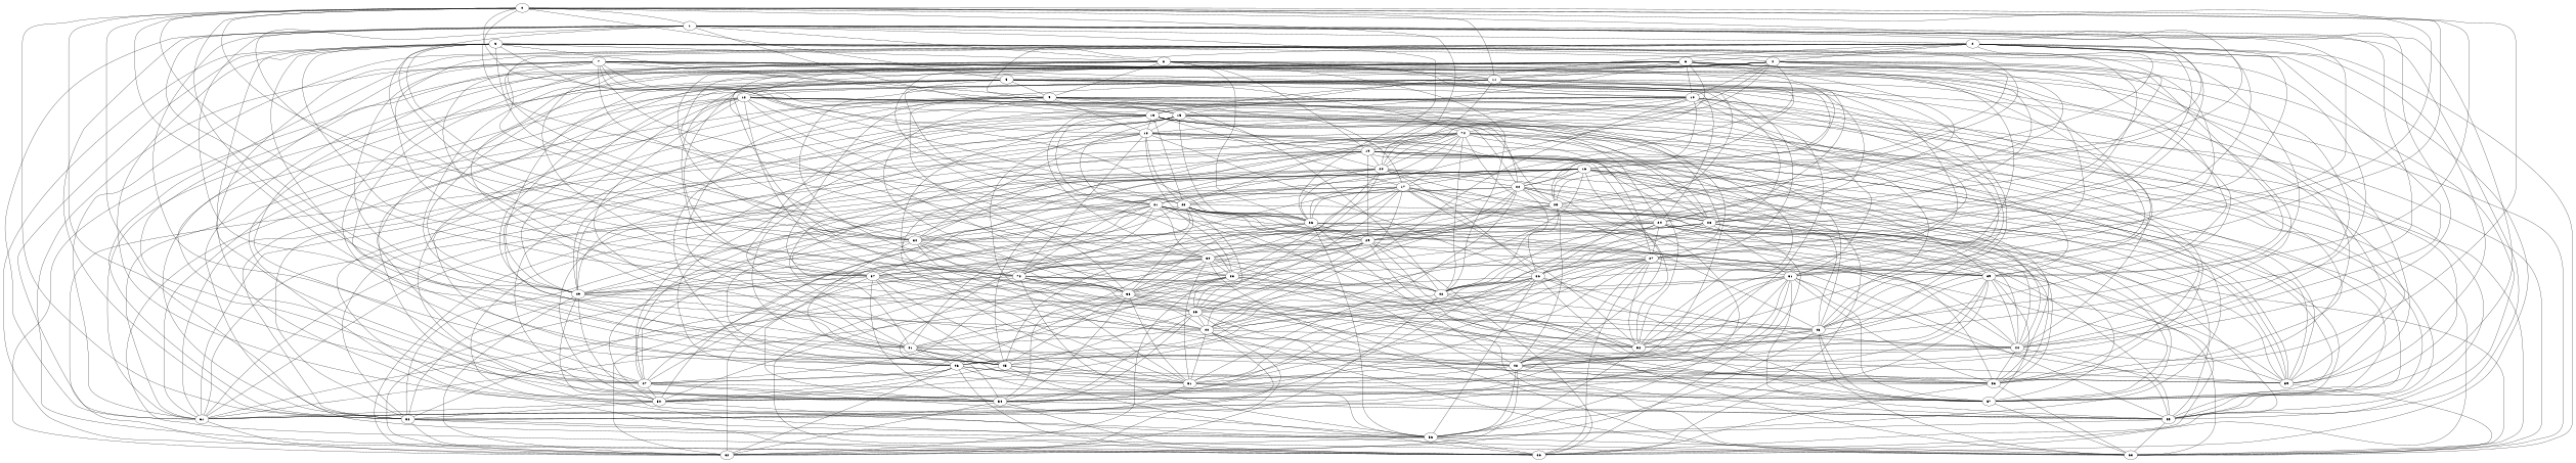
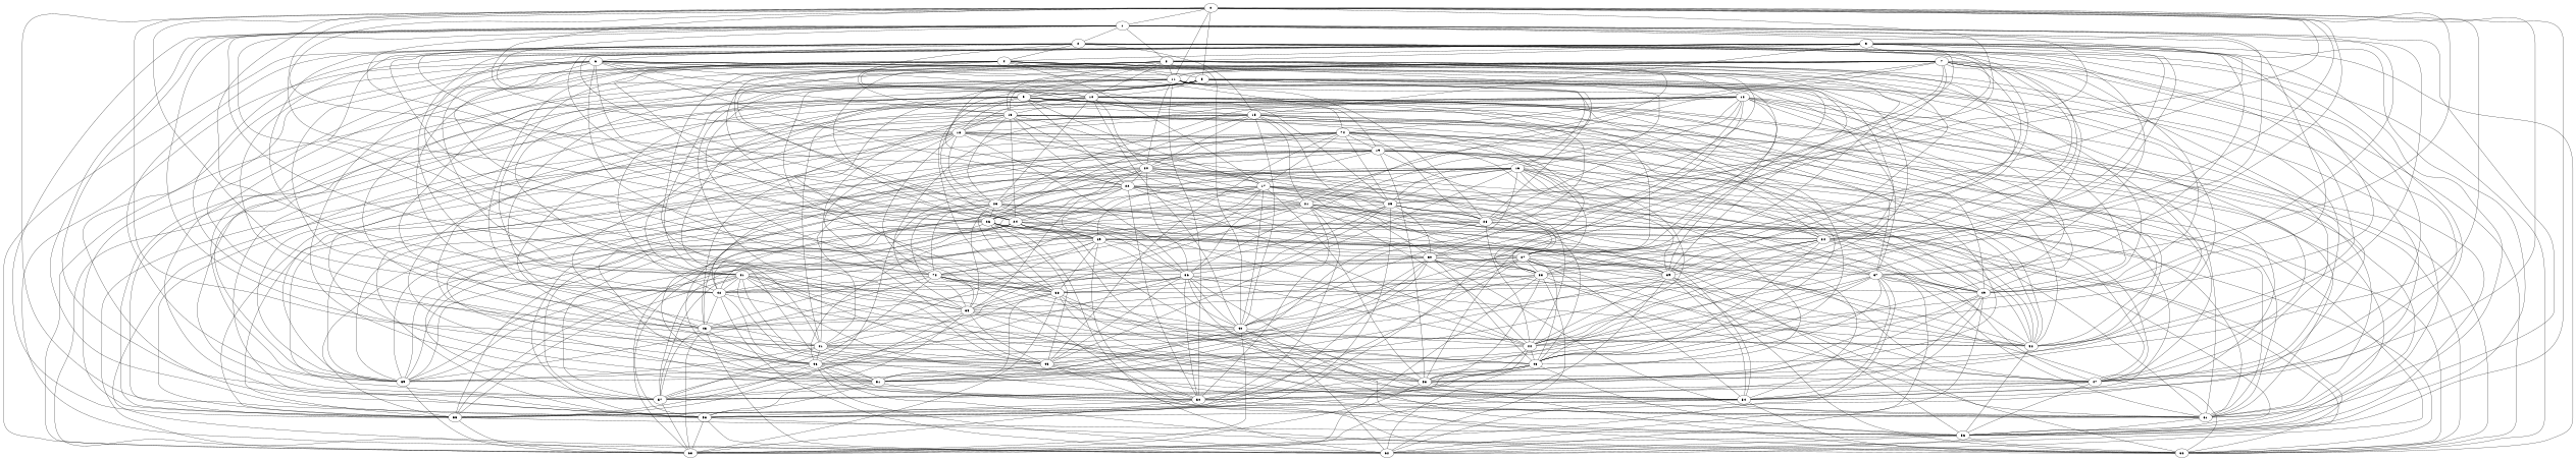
  graph {
    0
    1
    5
    11
    18
    20
    25
    29
    31
    34
    37
    39
    40
    41
    42
    47
    53
    56
    58
    2
    8
    13
    26
    27
    n25 [label=72]
    33
    44
    45
    46
    49
    52
    55
    57
    61
    28
    35
    59
    24
    43
    10
    9
    21
    38
    48
    50
    16
    12
    36
    23
    19
    62
    n52 [label=66]
    22
    30
    54
    51
    63
    4
    6
    15
    17
    n62 [label=74]
    3
    7
    0 -- 1
    0 -- 5
    0 -- 11
    0 -- 18
    0 -- 20
    0 -- 25
    0 -- 29
    0 -- 31
    0 -- 34
    0 -- 37
    0 -- 39
    0 -- 40
    0 -- 41
    0 -- 42
    0 -- 47
    0 -- 53
    0 -- 56
    0 -- 58
    1 -- 25
    1 -- 58
    1 -- 2
    1 -- 8
    1 -- 13
    1 -- 26
    1 -- 27
    1 -- n25
    1 -- 33
    1 -- 44
    1 -- 45
    1 -- 46
    1 -- 49
    1 -- 52
    1 -- 55
    1 -- 57
    1 -- 61
    5 -- 47
    5 -- 56
    5 -- 27
    5 -- 44
    5 -- 45
    5 -- 49
    5 -- 61
    5 -- 28
    5 -- 35
    5 -- 59
    5 -- 24
    5 -- 43
    5 -- 10
    5 -- 9
    5 -- 21
    5 -- 38
    11 -- 20
    11 -- 37
    11 -- 13
    11 -- 27
    11 -- n25
    11 -- 55
    11 -- 28
    11 -- 43
    11 -- 38
    11 -- 48
    11 -- 50
    11 -- 16
    11 -- 12
    18 -- 34
    18 -- 39
    18 -- n25
    18 -- 33
    18 -- 45
    18 -- 55
    18 -- 28
    18 -- 59
    18 -- 50
    18 -- 36
    18 -- 23
    18 -- 19
    18 -- 62
    20 -- 37
    20 -- 26
    20 -- 33
    20 -- 46
    20 -- 57
    20 -- 61
    20 -- 35
    20 -- 24
    20 -- 21
    20 -- 36
    20 -- n52
    20 -- 22
    25 -- 58
    25 -- 28
    25 -- 59
    25 -- 43
    25 -- 38
    25 -- 48
    25 -- 36
    25 -- 30
    25 -- 54
    29 -- 40
    29 -- 41
    29 -- 49
    29 -- 52
    29 -- 55
    29 -- 43
    29 -- 38
    29 -- 50
    29 -- n52
    29 -- 30
    31 -- 42
    31 -- 53
    31 -- 52
    31 -- 55
    31 -- 57
    31 -- 61
    31 -- 35
    31 -- 59
    31 -- 50
    31 -- 54
    31 -- 51
    34 -- 39
    34 -- 46
    34 -- 49
    34 -- 52
    34 -- 38
    34 -- 48
    34 -- 51
    37 -- 44
    37 -- 45
    37 -- 49
    37 -- 52
+   37 -- 59
    37 -- 62
    37 -- 54
    37 -- 51
    37 -- 63
    39 -- 44
    39 -- 57
    39 -- 61
    39 -- 43
    39 -- n52
    39 -- 54
    39 -- 63
    40 -- 41
    40 -- 44
    40 -- 61
    40 -- 62
    40 -- 51
    40 -- 63
    41 -- 45
    41 -- 46
    41 -- 57
    41 -- 59
    41 -- 48
    41 -- 54
    42 -- 53
    42 -- 46
    42 -- 43
    42 -- 62
    47 -- 56
    47 -- 57
    47 -- 50
    47 -- 54
    53 -- n52
    53 -- 63
    56 -- 62
    56 -- n52
    56 -- 63
    58 -- 62
    58 -- n52
    58 -- 63
    2 -- 29
    2 -- 34
    2 -- 37
    2 -- 42
    2 -- 47
    2 -- 13
    2 -- 61
    2 -- 28
    2 -- 35
    2 -- 59
    2 -- 48
    2 -- 36
    2 -- n52
    2 -- 63
    2 -- 4
    2 -- 6
    2 -- 15
    8 -- 11
    8 -- 34
    8 -- 40
    8 -- 42
    8 -- 47
    8 -- 26
    8 -- 45
    8 -- 28
    8 -- 24
    8 -- 10
    8 -- 9
    8 -- 12
    8 -- 19
    8 -- 22
    8 -- 54
    8 -- 63
    13 -- 18
    13 -- 41
    13 -- 53
    13 -- 56
    13 -- 61
    13 -- 24
    13 -- 43
    13 -- 21
    13 -- 23
    13 -- 22
    13 -- 54
    13 -- 51
    13 -- 17
    26 -- 29
    26 -- 31
    26 -- 39
    26 -- 56
    26 -- 45
    26 -- 59
    26 -- 38
    26 -- 48
    26 -- 62
    27 -- 39
    27 -- 40
    27 -- 42
    27 -- 33
    27 -- 52
    27 -- 59
    27 -- 48
    27 -- 50
    27 -- n52
    27 -- 54
    27 -- 51
    n25 -- 40
    n25 -- 42
    n25 -- 56
    n25 -- 49
    n25 -- 57
    n25 -- 35
    n25 -- 59
    n25 -- 38
    n25 -- n52
    33 -- 41
    33 -- 47
    33 -- 53
    33 -- 52
    33 -- 35
    33 -- 38
    33 -- 62
    33 -- 63
    44 -- 53
    44 -- 46
    44 -- 55
    44 -- 48
    45 -- 53
    45 -- 50
    45 -- n52
    45 -- 51
    46 -- 47
    46 -- 55
    46 -- 59
    46 -- 50
    46 -- 62
    46 -- n52
    46 -- 51
    49 -- 53
    49 -- 57
    49 -- 50
    49 -- 62
    49 -- 54
    52 -- 56
    55 -- 56
    55 -- 63
    57 -- 63
    61 -- 62
    28 -- 29
    28 -- 31
    28 -- 33
    28 -- 44
    28 -- 57
    28 -- 62
    28 -- n52
    28 -- 51
    35 -- 40
    35 -- 58
    35 -- 45
    35 -- 55
    35 -- 43
    35 -- 48
    35 -- 54
    59 -- 63
    24 -- 29
    24 -- 34
    24 -- 53
    24 -- 58
    24 -- 27
    24 -- 55
    24 -- 57
    24 -- 59
    24 -- 36
    24 -- 30
    43 -- 46
    43 -- 52
    43 -- 57
    43 -- 62
    43 -- 63
    10 -- 18
    10 -- 20
    10 -- 25
    10 -- 31
    10 -- 40
    10 -- 13
    10 -- 46
    10 -- 49
    10 -- 52
    10 -- 48
    10 -- 23
    10 -- n52
    10 -- 30
    10 -- 63
    9 -- 18
    9 -- 37
    9 -- 41
    9 -- 42
    9 -- 58
    9 -- 52
    9 -- 55
    9 -- 57
    9 -- 61
    9 -- 38
    9 -- 48
    9 -- n52
    9 -- 22
    9 -- 15
    9 -- 17
    21 -- 34
    21 -- 41
    21 -- 42
    21 -- 58
    21 -- 26
    21 -- n25
    21 -- 44
    21 -- 52
    21 -- 28
    21 -- 50
    21 -- 30
    21 -- 54
    21 -- 63
    38 -- 53
    38 -- 46
    38 -- 61
    38 -- 35
    38 -- 54
    38 -- 51
    38 -- 63
    48 -- 53
    48 -- 56
    48 -- 57
    48 -- 50
    48 -- 62
    50 -- 58
    50 -- 61
    50 -- 63
    16 -- 25
    16 -- 34
    16 -- 40
    16 -- 47
    16 -- 53
    16 -- 45
    16 -- 52
    16 -- 55
    16 -- 57
    16 -- 61
    16 -- 59
    16 -- 21
    16 -- 23
    16 -- 62
    16 -- n52
    16 -- 22
    12 -- 39
    12 -- 41
    12 -- 53
    12 -- 56
    12 -- 58
    12 -- 46
    12 -- 49
    12 -- 52
    12 -- 61
    12 -- 28
    12 -- 35
    12 -- 59
+   12 -- 36
    12 -- 23
    12 -- 30
    12 -- 15
    36 -- 40
    36 -- 42
    36 -- 56
    36 -- 44
    36 -- 45
    36 -- 52
    36 -- 57
    36 -- 38
    36 -- 50
    36 -- 54
    23 -- 29
    23 -- 37
    23 -- 42
    23 -- 47
    23 -- 58
    23 -- 26
    23 -- 27
    23 -- 44
    23 -- 57
    23 -- 35
    23 -- 38
    19 -- 20
    19 -- 29
    19 -- 47
    19 -- 53
    19 -- 58
    19 -- n25
    19 -- 44
    19 -- 52
    19 -- 61
    19 -- 59
    19 -- 43
    19 -- 48
    19 -- 54
    19 -- 51
    22 -- 25
    22 -- 29
    22 -- 39
    22 -- 42
    22 -- 56
    22 -- 33
    22 -- 44
    22 -- 49
    22 -- 35
    22 -- 59
    22 -- 50
    22 -- 51
    30 -- 37
    30 -- 39
    30 -- 42
    30 -- 47
    30 -- n25
    30 -- 33
    30 -- 45
    30 -- 55
    30 -- 61
    30 -- 48
    30 -- 51
    54 -- 55
    54 -- 62
    54 -- n52
    51 -- 56
    51 -- 58
    51 -- 57
    4 -- 5
    4 -- 11
    4 -- 39
    4 -- 41
    4 -- 42
    4 -- 58
    4 -- 26
    4 -- 33
    4 -- 49
    4 -- 55
    4 -- 10
    4 -- 16
    4 -- 36
    4 -- 19
    4 -- 51
    4 -- 17
    6 -- 11
    6 -- 31
    6 -- 39
    6 -- 41
    6 -- 47
    6 -- 58
    6 -- n25
    6 -- 44
    6 -- 45
    6 -- 52
    6 -- 24
    6 -- 10
    6 -- 38
    6 -- 62
    6 -- 22
    6 -- 15
    6 -- n62
    15 -- 18
    15 -- 20
    15 -- 25
    15 -- 40
    15 -- 47
    15 -- 53
    15 -- 26
    15 -- 27
    15 -- 49
    15 -- 55
    15 -- 43
    15 -- 21
    15 -- 51
    17 -- 25
    17 -- 37
    17 -- 39
    17 -- 40
    17 -- 47
    17 -- 53
    17 -- 26
    17 -- n25
    17 -- 46
    17 -- 52
    17 -- 28
    17 -- 35
    17 -- 24
    17 -- 50
    n62 -- 20
    n62 -- 25
    n62 -- 34
    n62 -- 41
    n62 -- 42
    n62 -- 56
    n62 -- 27
    n62 -- 45
    n62 -- 49
    n62 -- 55
    n62 -- 61
    n62 -- 28
    n62 -- 23
    n62 -- 19
    n62 -- 63
    n62 -- 17
    3 -- 25
    3 -- 31
    3 -- 34
    3 -- 37
    3 -- 41
    3 -- 56
    3 -- 8
    3 -- n25
    3 -- 33
    3 -- 44
    3 -- 61
    3 -- 24
    3 -- 43
    3 -- 50
    3 -- 23
    3 -- n52
    3 -- 4
    3 -- 15
    7 -- 11
    7 -- 31
    7 -- 34
    7 -- 40
    7 -- 47
    7 -- 58
    7 -- 13
    7 -- 26
    7 -- 33
    7 -- 44
    7 -- 49
    7 -- 59
    7 -- 43
    7 -- 9
    7 -- 36
    7 -- n52
    7 -- 30
    7 -- n62
  }
